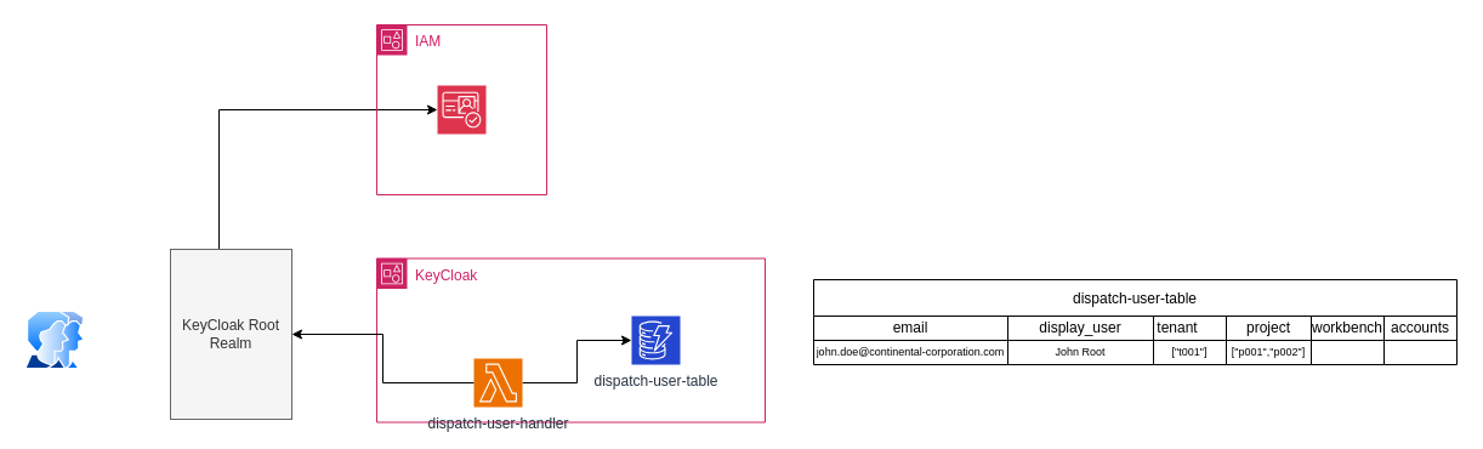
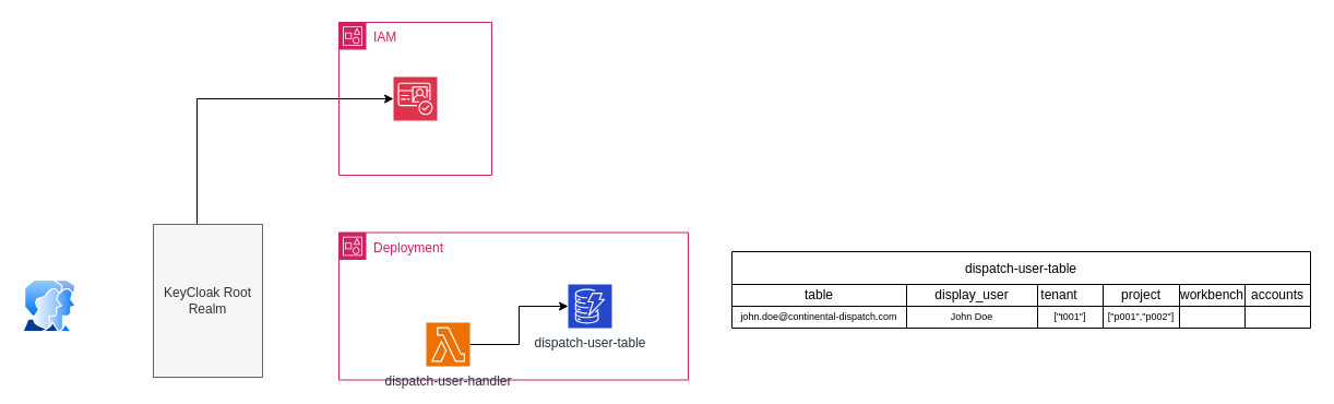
  <mxCell id="0" />
  <mxCell id="1" parent="0" />
  <mxCell id="2" value="" style="edgeStyle=orthogonalEdgeStyle;rounded=0;orthogonalLoop=1;jettySize=auto;html=1;entryX=0;entryY=0.5;entryDx=0;entryDy=0;entryPerimeter=0;" edge="1" parent="1" source="3" target="10"><mxGeometry relative="1" as="geometry"><mxPoint x="180" y="130" as="targetPoint" /><Array as="points"><mxPoint x="180" y="90" /></Array></mxGeometry></mxCell>
  <mxCell id="3" value="KeyCloak Root Realm" style="rounded=0;whiteSpace=wrap;html=1;fillColor=#f5f5f5;fontColor=#333333;strokeColor=#666666;" vertex="1" parent="1"><mxGeometry x="140" y="205" width="100" height="140" as="geometry" /></mxCell>
  <mxCell id="4" value="" style="image;aspect=fixed;perimeter=ellipsePerimeter;html=1;align=center;shadow=0;dashed=0;spacingTop=3;image=img/lib/active_directory/user_accounts.svg;" vertex="1" parent="1"><mxGeometry x="20" y="255.75" width="50" height="48.5" as="geometry" /></mxCell>
- <mxCell id="5" value="KeyCloak" style="points=[[0,0],[0.25,0],[0.5,0],[0.75,0],[1,0],[1,0.25],[1,0.5],[1,0.75],[1,1],[0.75,1],[0.5,1],[0.25,1],[0,1],[0,0.75],[0,0.5],[0,0.25]];outlineConnect=0;gradientColor=none;html=1;whiteSpace=wrap;fontSize=12;fontStyle=0;container=1;pointerEvents=0;collapsible=0;recursiveResize=0;shape=mxgraph.aws4.group;grIcon=mxgraph.aws4.group_account;strokeColor=#CD2264;fillColor=none;verticalAlign=top;align=left;spacingLeft=30;fontColor=#CD2264;dashed=0;" vertex="1" parent="1"><mxGeometry x="310" y="212.5" width="320" height="135" as="geometry" /></mxCell>
+ <mxCell id="5" value="Deployment" style="points=[[0,0],[0.25,0],[0.5,0],[0.75,0],[1,0],[1,0.25],[1,0.5],[1,0.75],[1,1],[0.75,1],[0.5,1],[0.25,1],[0,1],[0,0.75],[0,0.5],[0,0.25]];outlineConnect=0;gradientColor=none;html=1;whiteSpace=wrap;fontSize=12;fontStyle=0;container=1;pointerEvents=0;collapsible=0;recursiveResize=0;shape=mxgraph.aws4.group;grIcon=mxgraph.aws4.group_account;strokeColor=#CD2264;fillColor=none;verticalAlign=top;align=left;spacingLeft=30;fontColor=#CD2264;dashed=0;" vertex="1" parent="1"><mxGeometry x="310" y="212.5" width="320" height="135" as="geometry" /></mxCell>
  <mxCell id="6" value="dispatch-user-table" style="sketch=0;points=[[0,0,0],[0.25,0,0],[0.5,0,0],[0.75,0,0],[1,0,0],[0,1,0],[0.25,1,0],[0.5,1,0],[0.75,1,0],[1,1,0],[0,0.25,0],[0,0.5,0],[0,0.75,0],[1,0.25,0],[1,0.5,0],[1,0.75,0]];outlineConnect=0;fontColor=#232F3E;fillColor=#2547d0;strokeColor=#ffffff;dashed=0;verticalLabelPosition=bottom;verticalAlign=top;align=center;html=1;fontSize=12;fontStyle=0;aspect=fixed;shape=mxgraph.aws4.resourceIcon;resIcon=mxgraph.aws4.dynamodb;" vertex="1" parent="5"><mxGeometry x="210" y="47.5" width="40" height="40" as="geometry" /></mxCell>
  <mxCell id="7" value="" style="edgeStyle=orthogonalEdgeStyle;rounded=0;orthogonalLoop=1;jettySize=auto;html=1;" edge="1" parent="5" source="8" target="6"><mxGeometry relative="1" as="geometry" /></mxCell>
  <mxCell id="8" value="dispatch-user-handler" style="sketch=0;points=[[0,0,0],[0.25,0,0],[0.5,0,0],[0.75,0,0],[1,0,0],[0,1,0],[0.25,1,0],[0.5,1,0],[0.75,1,0],[1,1,0],[0,0.25,0],[0,0.5,0],[0,0.75,0],[1,0.25,0],[1,0.5,0],[1,0.75,0]];outlineConnect=0;fontColor=#232F3E;fillColor=#ED7100;strokeColor=#ffffff;dashed=0;verticalLabelPosition=bottom;verticalAlign=top;align=center;html=1;fontSize=12;fontStyle=0;aspect=fixed;shape=mxgraph.aws4.resourceIcon;resIcon=mxgraph.aws4.lambda;" vertex="1" parent="5"><mxGeometry x="80" y="82.5" width="40" height="40" as="geometry" /></mxCell>
  <mxCell id="9" value="IAM" style="points=[[0,0],[0.25,0],[0.5,0],[0.75,0],[1,0],[1,0.25],[1,0.5],[1,0.75],[1,1],[0.75,1],[0.5,1],[0.25,1],[0,1],[0,0.75],[0,0.5],[0,0.25]];outlineConnect=0;gradientColor=none;html=1;whiteSpace=wrap;fontSize=12;fontStyle=0;container=1;pointerEvents=0;collapsible=0;recursiveResize=0;shape=mxgraph.aws4.group;grIcon=mxgraph.aws4.group_account;strokeColor=#CD2264;fillColor=none;verticalAlign=top;align=left;spacingLeft=30;fontColor=#CD2264;dashed=0;" vertex="1" parent="1"><mxGeometry x="310" y="20" width="140" height="140" as="geometry" /></mxCell>
  <mxCell id="10" value="" style="sketch=0;points=[[0,0,0],[0.25,0,0],[0.5,0,0],[0.75,0,0],[1,0,0],[0,1,0],[0.25,1,0],[0.5,1,0],[0.75,1,0],[1,1,0],[0,0.25,0],[0,0.5,0],[0,0.75,0],[1,0.25,0],[1,0.5,0],[1,0.75,0]];outlineConnect=0;fontColor=#232F3E;fillColor=#DD344C;strokeColor=#ffffff;dashed=0;verticalLabelPosition=bottom;verticalAlign=top;align=center;html=1;fontSize=12;fontStyle=0;aspect=fixed;shape=mxgraph.aws4.resourceIcon;resIcon=mxgraph.aws4.cognito;" vertex="1" parent="9"><mxGeometry x="50" y="50" width="40" height="40" as="geometry" /></mxCell>
- <mxCell id="11" value="" style="edgeStyle=orthogonalEdgeStyle;rounded=0;orthogonalLoop=1;jettySize=auto;html=1;entryX=1;entryY=0.5;entryDx=0;entryDy=0;" edge="1" parent="1" source="8" target="3"><mxGeometry relative="1" as="geometry"><mxPoint x="310" y="282.5" as="targetPoint" /></mxGeometry></mxCell>
  <mxCell id="12" value="dispatch-user-table" style="shape=table;startSize=30;container=1;collapsible=0;childLayout=tableLayout;" vertex="1" parent="1"><mxGeometry x="670" y="230" width="530" height="70" as="geometry" /></mxCell>
  <mxCell id="13" value="" style="shape=tableRow;horizontal=0;startSize=0;swimlaneHead=0;swimlaneBody=0;strokeColor=inherit;top=0;left=0;bottom=0;right=0;collapsible=0;dropTarget=0;fillColor=none;points=[[0,0.5],[1,0.5]];portConstraint=eastwest;" vertex="1" parent="12"><mxGeometry y="30" width="530" height="20" as="geometry" /></mxCell>
- <mxCell id="14" value="email" style="shape=partialRectangle;html=1;whiteSpace=wrap;connectable=0;strokeColor=inherit;overflow=hidden;fillColor=none;top=0;left=0;bottom=0;right=0;pointerEvents=1;" vertex="1" parent="13"><mxGeometry width="160" height="20" as="geometry"><mxRectangle width="160" height="20" as="alternateBounds" /></mxGeometry></mxCell>
+ <mxCell id="14" value="table" style="shape=partialRectangle;html=1;whiteSpace=wrap;connectable=0;strokeColor=inherit;overflow=hidden;fillColor=none;top=0;left=0;bottom=0;right=0;pointerEvents=1;" vertex="1" parent="13"><mxGeometry width="160" height="20" as="geometry"><mxRectangle width="160" height="20" as="alternateBounds" /></mxGeometry></mxCell>
  <mxCell id="15" value="display_user" style="shape=partialRectangle;html=1;whiteSpace=wrap;connectable=0;strokeColor=inherit;overflow=hidden;fillColor=none;top=0;left=0;bottom=0;right=0;pointerEvents=1;" vertex="1" parent="13"><mxGeometry x="160" width="120" height="20" as="geometry"><mxRectangle width="120" height="20" as="alternateBounds" /></mxGeometry></mxCell>
  <mxCell id="16" value="tenant&lt;span style=&quot;white-space: pre;&quot;&gt;&#09;&lt;/span&gt;" style="shape=partialRectangle;html=1;whiteSpace=wrap;connectable=0;strokeColor=inherit;overflow=hidden;fillColor=none;top=0;left=0;bottom=0;right=0;pointerEvents=1;" vertex="1" parent="13"><mxGeometry x="280" width="60" height="20" as="geometry"><mxRectangle width="60" height="20" as="alternateBounds" /></mxGeometry></mxCell>
  <mxCell id="17" value="project" style="shape=partialRectangle;html=1;whiteSpace=wrap;connectable=0;strokeColor=inherit;overflow=hidden;fillColor=none;top=0;left=0;bottom=0;right=0;pointerEvents=1;" vertex="1" parent="13"><mxGeometry x="340" width="70" height="20" as="geometry"><mxRectangle width="70" height="20" as="alternateBounds" /></mxGeometry></mxCell>
  <mxCell id="18" value="workbench" style="shape=partialRectangle;html=1;whiteSpace=wrap;connectable=0;strokeColor=inherit;overflow=hidden;fillColor=none;top=0;left=0;bottom=0;right=0;pointerEvents=1;" vertex="1" parent="13"><mxGeometry x="410" width="60" height="20" as="geometry"><mxRectangle width="60" height="20" as="alternateBounds" /></mxGeometry></mxCell>
  <mxCell id="19" value="accounts" style="shape=partialRectangle;html=1;whiteSpace=wrap;connectable=0;strokeColor=inherit;overflow=hidden;fillColor=none;top=0;left=0;bottom=0;right=0;pointerEvents=1;" vertex="1" parent="13"><mxGeometry x="470" width="60" height="20" as="geometry"><mxRectangle width="60" height="20" as="alternateBounds" /></mxGeometry></mxCell>
  <mxCell id="20" value="" style="shape=tableRow;horizontal=0;startSize=0;swimlaneHead=0;swimlaneBody=0;strokeColor=inherit;top=0;left=0;bottom=0;right=0;collapsible=0;dropTarget=0;fillColor=none;points=[[0,0.5],[1,0.5]];portConstraint=eastwest;" vertex="1" parent="12"><mxGeometry y="50" width="530" height="20" as="geometry" /></mxCell>
- <mxCell id="21" value="john.doe@continental-corporation.com" style="shape=partialRectangle;html=1;whiteSpace=wrap;connectable=0;strokeColor=inherit;overflow=hidden;fillColor=none;top=0;left=0;bottom=0;right=0;pointerEvents=1;fontSize=9;" vertex="1" parent="20"><mxGeometry width="160" height="20" as="geometry"><mxRectangle width="160" height="20" as="alternateBounds" /></mxGeometry></mxCell>
- <mxCell id="22" value="John Root" style="shape=partialRectangle;html=1;whiteSpace=wrap;connectable=0;strokeColor=inherit;overflow=hidden;fillColor=none;top=0;left=0;bottom=0;right=0;pointerEvents=1;fontSize=9;" vertex="1" parent="20"><mxGeometry x="160" width="120" height="20" as="geometry"><mxRectangle width="120" height="20" as="alternateBounds" /></mxGeometry></mxCell>
+ <mxCell id="21" value="john.doe@continental-dispatch.com" style="shape=partialRectangle;html=1;whiteSpace=wrap;connectable=0;strokeColor=inherit;overflow=hidden;fillColor=none;top=0;left=0;bottom=0;right=0;pointerEvents=1;fontSize=9;" vertex="1" parent="20"><mxGeometry width="160" height="20" as="geometry"><mxRectangle width="160" height="20" as="alternateBounds" /></mxGeometry></mxCell>
+ <mxCell id="22" value="John Doe" style="shape=partialRectangle;html=1;whiteSpace=wrap;connectable=0;strokeColor=inherit;overflow=hidden;fillColor=none;top=0;left=0;bottom=0;right=0;pointerEvents=1;fontSize=9;" vertex="1" parent="20"><mxGeometry x="160" width="120" height="20" as="geometry"><mxRectangle width="120" height="20" as="alternateBounds" /></mxGeometry></mxCell>
  <mxCell id="23" value="[&quot;t001&quot;]" style="shape=partialRectangle;html=1;whiteSpace=wrap;connectable=0;strokeColor=inherit;overflow=hidden;fillColor=none;top=0;left=0;bottom=0;right=0;pointerEvents=1;fontSize=9;" vertex="1" parent="20"><mxGeometry x="280" width="60" height="20" as="geometry"><mxRectangle width="60" height="20" as="alternateBounds" /></mxGeometry></mxCell>
  <mxCell id="24" value="[&quot;p001&quot;,&quot;p002&quot;]" style="shape=partialRectangle;html=1;whiteSpace=wrap;connectable=0;strokeColor=inherit;overflow=hidden;fillColor=none;top=0;left=0;bottom=0;right=0;pointerEvents=1;fontSize=9;" vertex="1" parent="20"><mxGeometry x="340" width="70" height="20" as="geometry"><mxRectangle width="70" height="20" as="alternateBounds" /></mxGeometry></mxCell>
  <mxCell id="25" style="shape=partialRectangle;html=1;whiteSpace=wrap;connectable=0;strokeColor=inherit;overflow=hidden;fillColor=none;top=0;left=0;bottom=0;right=0;pointerEvents=1;fontSize=9;" vertex="1" parent="20"><mxGeometry x="410" width="60" height="20" as="geometry"><mxRectangle width="60" height="20" as="alternateBounds" /></mxGeometry></mxCell>
  <mxCell id="26" style="shape=partialRectangle;html=1;whiteSpace=wrap;connectable=0;strokeColor=inherit;overflow=hidden;fillColor=none;top=0;left=0;bottom=0;right=0;pointerEvents=1;fontSize=9;" vertex="1" parent="20"><mxGeometry x="470" width="60" height="20" as="geometry"><mxRectangle width="60" height="20" as="alternateBounds" /></mxGeometry></mxCell>
